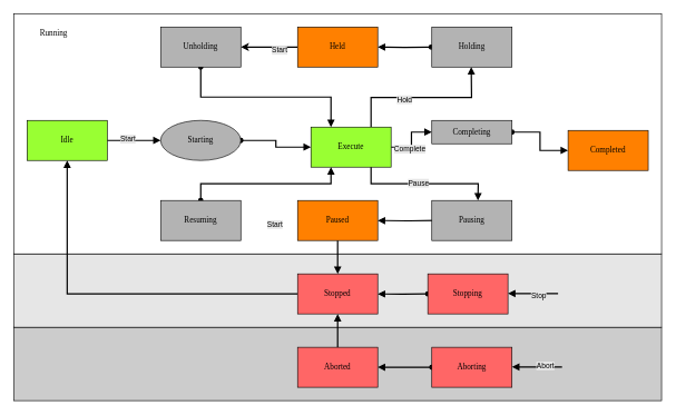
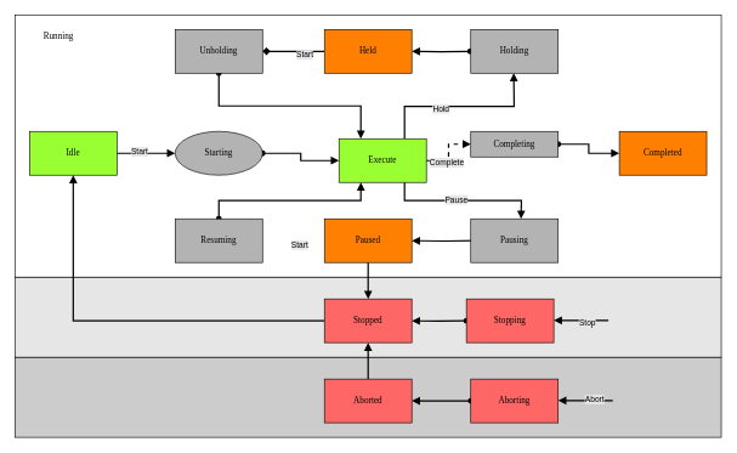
  <mxCell id="0" />
  <mxCell id="1" parent="0" />
  <mxCell id="2" value="" style="rounded=0;whiteSpace=wrap;html=1;fontFamily=Helvetica;fontSize=11;fontColor=default;labelBackgroundColor=default;fillColor=#CCCCCC;" parent="1" vertex="1"><mxGeometry x="20" y="490" width="970" height="110" as="geometry" /></mxCell>
  <mxCell id="3" value="" style="rounded=0;whiteSpace=wrap;html=1;fontFamily=Helvetica;fontSize=11;fontColor=default;labelBackgroundColor=default;fillColor=#E6E6E6;" parent="1" vertex="1"><mxGeometry x="20" y="380" width="970" height="110" as="geometry" /></mxCell>
  <mxCell id="4" value="" style="rounded=0;whiteSpace=wrap;html=1;fontFamily=Helvetica;fontSize=11;fontColor=default;labelBackgroundColor=default;fillColor=#FFFFFF;" parent="1" vertex="1"><mxGeometry x="20" y="20" width="970" height="360" as="geometry" /></mxCell>
- <mxCell id="5" value="" style="edgeStyle=orthogonalEdgeStyle;rounded=0;orthogonalLoop=1;jettySize=auto;html=1;strokeWidth=2;" parent="1" source="6" target="32" edge="1"><mxGeometry relative="1" as="geometry" /></mxCell>
+ <mxCell id="5" value="" style="edgeStyle=orthogonalEdgeStyle;rounded=0;orthogonalLoop=1;jettySize=auto;html=1;strokeWidth=2;endArrow=diamond;" parent="1" source="6" target="32" edge="1"><mxGeometry relative="1" as="geometry" /></mxCell>
  <mxCell id="6" value="Held" style="rounded=0;whiteSpace=wrap;html=1;arcSize=24;fillColor=#FF8000;strokeColor=#000000;shadow=0;comic=0;labelBackgroundColor=none;fontFamily=Verdana;fontSize=12;fontColor=#000000;align=center;rotation=0;" parent="1" vertex="1"><mxGeometry x="445" y="40" width="120" height="60" as="geometry" /></mxCell>
  <mxCell id="7" style="edgeStyle=orthogonalEdgeStyle;rounded=0;orthogonalLoop=1;jettySize=auto;html=1;entryX=0.5;entryY=1;entryDx=0;entryDy=0;strokeColor=default;align=center;verticalAlign=middle;fontFamily=Helvetica;fontSize=11;fontColor=default;labelBackgroundColor=default;endArrow=block;endFill=1;exitX=0.75;exitY=0;exitDx=0;exitDy=0;strokeWidth=2;" parent="1" source="11" edge="1"><mxGeometry relative="1" as="geometry"><mxPoint x="705" y="100" as="targetPoint" /></mxGeometry></mxCell>
  <mxCell id="8" value="Hold" style="edgeLabel;html=1;align=center;verticalAlign=middle;resizable=0;points=[];fontFamily=Helvetica;fontSize=11;fontColor=default;labelBackgroundColor=#E6E6E6;" parent="7" vertex="1" connectable="0"><mxGeometry x="-0.23" y="-2" relative="1" as="geometry"><mxPoint x="1" y="1" as="offset" /></mxGeometry></mxCell>
- <mxCell id="9" style="edgeStyle=orthogonalEdgeStyle;rounded=0;orthogonalLoop=1;jettySize=auto;html=1;exitX=1;exitY=0.5;exitDx=0;exitDy=0;entryX=0;entryY=0.5;entryDx=0;entryDy=0;strokeColor=default;align=center;verticalAlign=middle;fontFamily=Helvetica;fontSize=11;fontColor=default;labelBackgroundColor=default;endArrow=block;endFill=1;strokeWidth=2;" parent="1" source="11" target="39" edge="1"><mxGeometry relative="1" as="geometry" /></mxCell>
+ <mxCell id="9" style="edgeStyle=orthogonalEdgeStyle;rounded=0;orthogonalLoop=1;jettySize=auto;html=1;exitX=1;exitY=0.5;exitDx=0;exitDy=0;entryX=0;entryY=0.5;entryDx=0;entryDy=0;strokeColor=default;align=center;verticalAlign=middle;fontFamily=Helvetica;fontSize=11;fontColor=default;labelBackgroundColor=default;endArrow=block;endFill=1;strokeWidth=2;dashed=1;" parent="1" source="11" target="39" edge="1"><mxGeometry relative="1" as="geometry" /></mxCell>
  <mxCell id="10" value="Complete" style="edgeLabel;html=1;align=center;verticalAlign=middle;resizable=0;points=[];fontFamily=Helvetica;fontSize=11;fontColor=default;labelBackgroundColor=#E6E6E6;" parent="9" vertex="1" connectable="0"><mxGeometry x="-0.358" y="-2" relative="1" as="geometry"><mxPoint as="offset" /></mxGeometry></mxCell>
  <mxCell id="11" value="Execute" style="rounded=0;whiteSpace=wrap;html=1;arcSize=24;fillColor=#99FF33;strokeColor=#000000;shadow=0;comic=0;labelBackgroundColor=none;fontFamily=Verdana;fontSize=12;fontColor=#000000;align=center;" parent="1" vertex="1"><mxGeometry x="465" y="190" width="120" height="60" as="geometry" /></mxCell>
  <mxCell id="12" value="Paused" style="rounded=0;whiteSpace=wrap;html=1;arcSize=24;fillColor=#FF8000;strokeColor=#000000;shadow=0;comic=0;labelBackgroundColor=none;fontFamily=Verdana;fontSize=12;fontColor=#000000;align=center;" parent="1" vertex="1"><mxGeometry x="445" y="300" width="120" height="60" as="geometry" /></mxCell>
  <mxCell id="13" value="" style="edgeStyle=orthogonalEdgeStyle;rounded=0;orthogonalLoop=1;jettySize=auto;html=1;strokeColor=default;align=center;verticalAlign=middle;fontFamily=Helvetica;fontSize=11;fontColor=default;labelBackgroundColor=default;endArrow=block;endFill=1;strokeWidth=2;startArrow=oval;startFill=1;" parent="1" target="6" edge="1"><mxGeometry relative="1" as="geometry"><mxPoint x="645" y="70" as="sourcePoint" /></mxGeometry></mxCell>
  <mxCell id="14" value="" style="edgeStyle=orthogonalEdgeStyle;rounded=0;orthogonalLoop=1;jettySize=auto;html=1;strokeColor=default;align=center;verticalAlign=middle;fontFamily=Helvetica;fontSize=11;fontColor=default;labelBackgroundColor=default;endArrow=block;endFill=1;strokeWidth=2;" parent="1" target="12" edge="1"><mxGeometry relative="1" as="geometry"><mxPoint x="655" y="330" as="sourcePoint" /></mxGeometry></mxCell>
  <mxCell id="15" style="edgeStyle=orthogonalEdgeStyle;rounded=0;orthogonalLoop=1;jettySize=auto;html=1;entryX=0.5;entryY=0;entryDx=0;entryDy=0;strokeColor=default;align=center;verticalAlign=middle;fontFamily=Helvetica;fontSize=11;fontColor=default;labelBackgroundColor=default;endArrow=block;endFill=1;exitX=0.75;exitY=1;exitDx=0;exitDy=0;strokeWidth=2;" parent="1" source="11" edge="1"><mxGeometry relative="1" as="geometry"><mxPoint x="715" y="300" as="targetPoint" /></mxGeometry></mxCell>
  <mxCell id="16" value="Pause" style="edgeLabel;html=1;align=center;verticalAlign=middle;resizable=0;points=[];fontFamily=Helvetica;fontSize=11;fontColor=default;labelBackgroundColor=#E6E6E6;" parent="15" vertex="1" connectable="0"><mxGeometry x="-0.094" y="2" relative="1" as="geometry"><mxPoint as="offset" /></mxGeometry></mxCell>
  <mxCell id="17" value="" style="edgeStyle=orthogonalEdgeStyle;rounded=0;orthogonalLoop=1;jettySize=auto;html=1;strokeColor=default;align=center;verticalAlign=middle;fontFamily=Helvetica;fontSize=11;fontColor=default;labelBackgroundColor=default;endArrow=block;endFill=1;entryX=0;entryY=0.5;entryDx=0;entryDy=0;strokeWidth=2;" parent="1" source="19" target="28" edge="1"><mxGeometry relative="1" as="geometry"><mxPoint x="165" y="210" as="targetPoint" /></mxGeometry></mxCell>
  <mxCell id="18" value="Start" style="edgeLabel;html=1;align=center;verticalAlign=middle;resizable=0;points=[];fontFamily=Helvetica;fontSize=11;fontColor=default;labelBackgroundColor=#E6E6E6;" parent="17" vertex="1" connectable="0"><mxGeometry x="-0.25" y="3" relative="1" as="geometry"><mxPoint as="offset" /></mxGeometry></mxCell>
  <mxCell id="19" value="Idle" style="rounded=0;whiteSpace=wrap;html=1;arcSize=24;fillColor=#99FF33;strokeColor=#000000;shadow=0;comic=0;labelBackgroundColor=none;fontFamily=Verdana;fontSize=12;fontColor=#000000;align=center;" parent="1" vertex="1"><mxGeometry x="40" y="180" width="120" height="60" as="geometry" /></mxCell>
  <mxCell id="20" style="edgeStyle=orthogonalEdgeStyle;rounded=0;orthogonalLoop=1;jettySize=auto;html=1;entryX=0.5;entryY=1;entryDx=0;entryDy=0;strokeColor=default;align=center;verticalAlign=middle;fontFamily=Helvetica;fontSize=11;fontColor=default;labelBackgroundColor=default;endArrow=block;endFill=1;strokeWidth=2;" parent="1" source="21" target="19" edge="1"><mxGeometry relative="1" as="geometry"><mxPoint x="35" y="360" as="targetPoint" /></mxGeometry></mxCell>
  <mxCell id="21" value="Stopped" style="rounded=0;whiteSpace=wrap;html=1;arcSize=24;fillColor=#FF6666;strokeColor=#000000;shadow=0;comic=0;labelBackgroundColor=none;fontFamily=Verdana;fontSize=12;fontColor=#000000;align=center;" parent="1" vertex="1"><mxGeometry x="445" y="410" width="120" height="60" as="geometry" /></mxCell>
  <mxCell id="22" style="edgeStyle=orthogonalEdgeStyle;rounded=0;orthogonalLoop=1;jettySize=auto;html=1;strokeColor=default;align=center;verticalAlign=middle;fontFamily=Helvetica;fontSize=11;fontColor=default;labelBackgroundColor=default;endArrow=block;endFill=1;strokeWidth=2;" parent="1" source="23" target="21" edge="1"><mxGeometry relative="1" as="geometry"><mxPoint x="35" y="360" as="targetPoint" /></mxGeometry></mxCell>
  <mxCell id="23" value="Aborted" style="rounded=0;whiteSpace=wrap;html=1;arcSize=24;fillColor=#FF6666;strokeColor=#000000;shadow=0;comic=0;labelBackgroundColor=none;fontFamily=Verdana;fontSize=12;fontColor=#000000;align=center;" parent="1" vertex="1"><mxGeometry x="445" y="520" width="120" height="60" as="geometry" /></mxCell>
- <mxCell id="24" value="Completed" style="rounded=0;whiteSpace=wrap;html=1;arcSize=24;fillColor=#FF8000;strokeColor=#000000;shadow=0;comic=0;labelBackgroundColor=none;fontFamily=Verdana;fontSize=12;fontColor=#000000;align=center;" parent="1" vertex="1"><mxGeometry x="850" y="195" width="120" height="60" as="geometry" /></mxCell>
+ <mxCell id="24" value="Completed" style="rounded=0;whiteSpace=wrap;html=1;arcSize=24;fillColor=#FF8000;strokeColor=#000000;shadow=0;comic=0;labelBackgroundColor=none;fontFamily=Verdana;fontSize=12;fontColor=#000000;align=center;" parent="1" vertex="1"><mxGeometry x="850" y="180" width="120" height="60" as="geometry" /></mxCell>
  <mxCell id="25" value="" style="edgeStyle=orthogonalEdgeStyle;rounded=0;orthogonalLoop=1;jettySize=auto;html=1;strokeColor=default;align=center;verticalAlign=middle;fontFamily=Helvetica;fontSize=11;fontColor=default;labelBackgroundColor=default;endArrow=block;endFill=1;strokeWidth=2;startArrow=oval;startFill=1;" parent="1" target="21" edge="1"><mxGeometry relative="1" as="geometry"><mxPoint x="640" y="440" as="sourcePoint" /></mxGeometry></mxCell>
  <mxCell id="26" value="" style="edgeStyle=orthogonalEdgeStyle;rounded=0;orthogonalLoop=1;jettySize=auto;html=1;strokeColor=default;align=center;verticalAlign=middle;fontFamily=Helvetica;fontSize=11;fontColor=default;labelBackgroundColor=default;endArrow=block;endFill=1;strokeWidth=2;startArrow=oval;startFill=1;exitX=0;exitY=0.5;exitDx=0;exitDy=0;" parent="1" source="41" target="23" edge="1"><mxGeometry relative="1" as="geometry"><mxPoint x="620" y="650" as="sourcePoint" /></mxGeometry></mxCell>
  <mxCell id="27" style="edgeStyle=orthogonalEdgeStyle;rounded=0;orthogonalLoop=1;jettySize=auto;html=1;exitX=1;exitY=0.5;exitDx=0;exitDy=0;entryX=0;entryY=0.5;entryDx=0;entryDy=0;strokeColor=default;align=center;verticalAlign=middle;fontFamily=Helvetica;fontSize=11;fontColor=default;labelBackgroundColor=default;endArrow=block;endFill=1;strokeWidth=2;startArrow=oval;startFill=1;" parent="1" source="28" target="11" edge="1"><mxGeometry relative="1" as="geometry" /></mxCell>
  <mxCell id="28" value="Starting" style="ellipse;whiteSpace=wrap;html=1;arcSize=24;fillColor=#B3B3B3;strokeColor=#000000;shadow=0;comic=0;labelBackgroundColor=none;fontFamily=Verdana;fontSize=12;fontColor=#000000;align=center;" parent="1" vertex="1"><mxGeometry x="240" y="180" width="120" height="60" as="geometry" /></mxCell>
  <mxCell id="29" value="Holding" style="rounded=0;whiteSpace=wrap;html=1;arcSize=24;fillColor=#B3B3B3;strokeColor=#000000;shadow=0;comic=0;labelBackgroundColor=none;fontFamily=Verdana;fontSize=12;fontColor=#000000;align=center;" parent="1" vertex="1"><mxGeometry x="646" y="40" width="120" height="60" as="geometry" /></mxCell>
  <mxCell id="30" style="edgeStyle=orthogonalEdgeStyle;rounded=0;orthogonalLoop=1;jettySize=auto;html=1;exitX=0.5;exitY=1;exitDx=0;exitDy=0;entryX=0.25;entryY=0;entryDx=0;entryDy=0;strokeColor=default;align=center;verticalAlign=middle;fontFamily=Helvetica;fontSize=11;fontColor=default;labelBackgroundColor=default;endArrow=block;endFill=1;strokeWidth=2;startArrow=oval;startFill=1;" parent="1" source="32" target="11" edge="1"><mxGeometry relative="1" as="geometry" /></mxCell>
  <mxCell id="31" value="Start" style="edgeLabel;html=1;align=center;verticalAlign=middle;resizable=0;points=[];fontFamily=Helvetica;fontSize=11;fontColor=default;labelBackgroundColor=#E6E6E6;" parent="30" vertex="1" connectable="0"><mxGeometry x="-0.2" relative="1" as="geometry"><mxPoint x="48" y="-71" as="offset" /></mxGeometry></mxCell>
  <mxCell id="32" value="Unholding" style="rounded=0;whiteSpace=wrap;html=1;arcSize=24;fillColor=#B3B3B3;strokeColor=#000000;shadow=0;comic=0;labelBackgroundColor=none;fontFamily=Verdana;fontSize=12;fontColor=#000000;align=center;" parent="1" vertex="1"><mxGeometry x="240" y="40" width="120" height="60" as="geometry" /></mxCell>
  <mxCell id="33" value="Pausing" style="rounded=0;whiteSpace=wrap;html=1;arcSize=24;fillColor=#B3B3B3;strokeColor=#000000;shadow=0;comic=0;labelBackgroundColor=none;fontFamily=Verdana;fontSize=12;fontColor=#000000;align=center;" parent="1" vertex="1"><mxGeometry x="646" y="300" width="120" height="60" as="geometry" /></mxCell>
  <mxCell id="34" value="" style="edgeStyle=orthogonalEdgeStyle;rounded=0;orthogonalLoop=1;jettySize=auto;html=1;strokeColor=default;align=center;verticalAlign=middle;fontFamily=Helvetica;fontSize=11;fontColor=default;labelBackgroundColor=default;endArrow=block;endFill=1;strokeWidth=2;" parent="1" source="12" target="21" edge="1"><mxGeometry relative="1" as="geometry"><mxPoint x="445" y="330" as="sourcePoint" /><mxPoint x="225" y="240" as="targetPoint" /></mxGeometry></mxCell>
  <mxCell id="35" style="edgeStyle=orthogonalEdgeStyle;rounded=0;orthogonalLoop=1;jettySize=auto;html=1;exitX=0.5;exitY=0;exitDx=0;exitDy=0;entryX=0.25;entryY=1;entryDx=0;entryDy=0;strokeColor=default;align=center;verticalAlign=middle;fontFamily=Helvetica;fontSize=11;fontColor=default;labelBackgroundColor=default;endArrow=block;endFill=1;strokeWidth=2;startArrow=oval;startFill=1;" parent="1" source="37" target="11" edge="1"><mxGeometry relative="1" as="geometry" /></mxCell>
  <mxCell id="36" value="Start" style="edgeLabel;html=1;align=center;verticalAlign=middle;resizable=0;points=[];fontFamily=Helvetica;fontSize=11;fontColor=default;labelBackgroundColor=#E6E6E6;" parent="35" vertex="1" connectable="0"><mxGeometry x="0.038" y="2" relative="1" as="geometry"><mxPoint x="8" y="62" as="offset" /></mxGeometry></mxCell>
  <mxCell id="37" value="Resuming" style="rounded=0;whiteSpace=wrap;html=1;arcSize=24;fillColor=#B3B3B3;strokeColor=#000000;shadow=0;comic=0;labelBackgroundColor=none;fontFamily=Verdana;fontSize=12;fontColor=#000000;align=center;" parent="1" vertex="1"><mxGeometry x="240" y="300" width="120" height="60" as="geometry" /></mxCell>
  <mxCell id="38" value="" style="edgeStyle=orthogonalEdgeStyle;rounded=0;orthogonalLoop=1;jettySize=auto;html=1;strokeColor=default;align=center;verticalAlign=middle;fontFamily=Helvetica;fontSize=11;fontColor=default;labelBackgroundColor=default;endArrow=block;endFill=1;strokeWidth=2;startArrow=oval;startFill=1;" parent="1" source="39" target="24" edge="1"><mxGeometry relative="1" as="geometry" /></mxCell>
  <mxCell id="39" value="Completing" style="rounded=0;whiteSpace=wrap;html=1;arcSize=24;fillColor=#B3B3B3;strokeColor=#000000;shadow=0;comic=0;labelBackgroundColor=none;fontFamily=Verdana;fontSize=12;fontColor=#000000;align=center;" parent="1" vertex="1"><mxGeometry x="646" y="180" width="120" height="35" as="geometry" /></mxCell>
  <mxCell id="40" value="Stopping" style="rounded=0;whiteSpace=wrap;html=1;arcSize=24;fillColor=#FF6666;strokeColor=#000000;shadow=0;comic=0;labelBackgroundColor=none;fontFamily=Verdana;fontSize=12;fontColor=#000000;align=center;" parent="1" vertex="1"><mxGeometry x="640" y="410" width="120" height="60" as="geometry" /></mxCell>
  <mxCell id="41" value="Aborting" style="rounded=0;whiteSpace=wrap;html=1;arcSize=24;fillColor=#FF6666;strokeColor=#000000;shadow=0;comic=0;labelBackgroundColor=none;fontFamily=Verdana;fontSize=12;fontColor=#000000;align=center;" parent="1" vertex="1"><mxGeometry x="646" y="520" width="120" height="60" as="geometry" /></mxCell>
  <mxCell id="42" value="" style="edgeStyle=orthogonalEdgeStyle;rounded=0;orthogonalLoop=1;jettySize=auto;html=1;strokeColor=default;align=center;verticalAlign=middle;fontFamily=Helvetica;fontSize=11;fontColor=default;labelBackgroundColor=default;endArrow=block;endFill=1;strokeWidth=2;" parent="1" edge="1"><mxGeometry relative="1" as="geometry"><mxPoint x="835" y="439.5" as="sourcePoint" /><mxPoint x="760" y="439.5" as="targetPoint" /></mxGeometry></mxCell>
  <mxCell id="43" value="Stop" style="edgeLabel;html=1;align=center;verticalAlign=middle;resizable=0;points=[];fontFamily=Helvetica;fontSize=11;fontColor=default;labelBackgroundColor=#E6E6E6;" parent="42" vertex="1" connectable="0"><mxGeometry x="-0.2" y="3" relative="1" as="geometry"><mxPoint as="offset" /></mxGeometry></mxCell>
  <mxCell id="44" value="" style="edgeStyle=orthogonalEdgeStyle;rounded=0;orthogonalLoop=1;jettySize=auto;html=1;strokeColor=default;align=center;verticalAlign=middle;fontFamily=Helvetica;fontSize=11;fontColor=default;labelBackgroundColor=default;endArrow=block;endFill=1;strokeWidth=2;" parent="1" edge="1"><mxGeometry relative="1" as="geometry"><mxPoint x="841" y="549.5" as="sourcePoint" /><mxPoint x="766" y="549.5" as="targetPoint" /></mxGeometry></mxCell>
  <mxCell id="45" value="Abort" style="edgeLabel;html=1;align=center;verticalAlign=middle;resizable=0;points=[];fontFamily=Helvetica;fontSize=11;fontColor=default;labelBackgroundColor=#E6E6E6;" parent="44" vertex="1" connectable="0"><mxGeometry x="-0.307" y="-2" relative="1" as="geometry"><mxPoint as="offset" /></mxGeometry></mxCell>
  <mxCell id="46" value="Running" style="rounded=0;whiteSpace=wrap;html=1;arcSize=24;fillColor=none;strokeColor=none;shadow=0;comic=0;labelBackgroundColor=none;fontFamily=Verdana;fontSize=12;fontColor=#000000;align=center;" parent="1" vertex="1"><mxGeometry x="20" y="20" width="120" height="60" as="geometry" /></mxCell>
